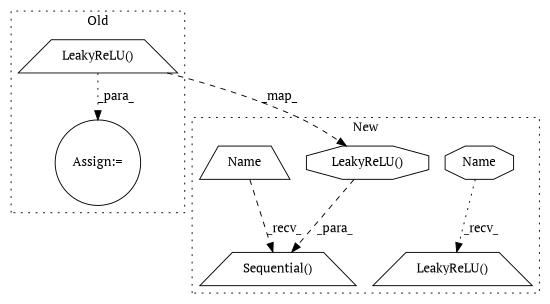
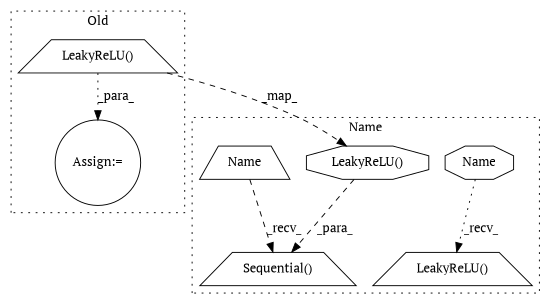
  digraph {
    fontname="PT Serif"
    node [a=75 l="13,15" shape=trapezium fontname="PT Serif"]
    edge [style=dashed fontname="PT Serif"]
    n1 [l="13,1" label="LeakyReLU()" s="442,458"]
    n2 [a=68 l=4 label="Assign:=" s=326 shape=circle]
    n3 [label="LeakyReLU()" s="479,495" shape=octagon]
    n4 [l="31,15" label="Sequential()" s="357,510"]
    n5 [label="LeakyReLU()" s="848,864"]
    n6 [a=87 l=2 label=Name s=848 shape=octagon]
    n7 [a=87 l=2 label=Name s=357]
    subgraph cluster_1 {
      label=Old
      style=dotted
      n1
      n2
    }
    subgraph cluster_2 {
-     label=New
+     label=Name
      style=dotted
      n3
      n4
      n5
      n6
      n7
    }
    n1 -> n2 [label=_para_ style=dotted]
    n1 -> n3 [label=_map_]
    n3 -> n4 [label=_para_]
    n6 -> n5 [label=_recv_ style=dotted]
    n7 -> n4 [label=_recv_]
  }
